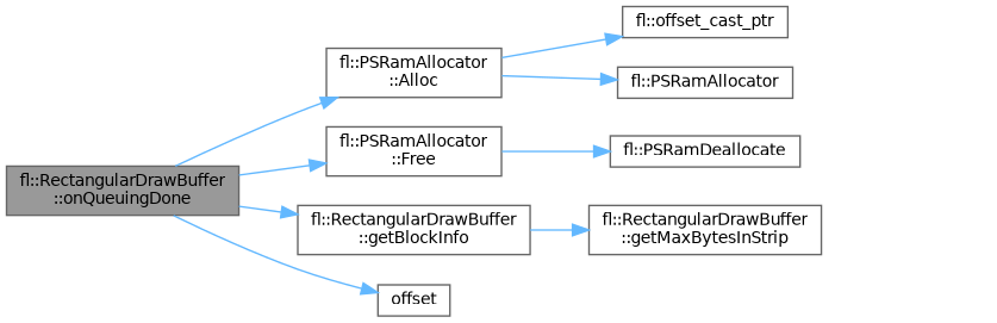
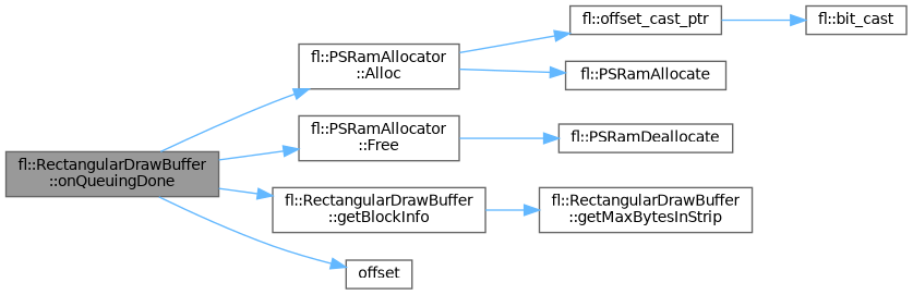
  digraph {
    rankdir=LR
    node [color=grey40 fillcolor=white fontname=Helvetica fontsize=10 shape=box style=filled]
    edge [color=steelblue1 fontname=Helvetica fontsize=10 labelfontname=Helvetica labelfontsize=10 style=solid]
    n1 [color=gray40 fillcolor=grey60 fontcolor=black height=0.2 label="fl::RectangularDrawBuffer\l::onQueuingDone" width=0.4]
    n2 [height=0.2 label="fl::PSRamAllocator\l::Alloc" width=0.4]
    n3 [height=0.2 label="fl::PSRamAllocator\l::Free" width=0.4]
    n4 [height=0.2 label="fl::RectangularDrawBuffer\l::getBlockInfo" width=0.4]
    n5 [height=0.2 label=offset width=0.4]
    n6 [height=0.2 label="fl::offset_cast_ptr" width=0.4]
-   n7 [height=0.2 label="fl::PSRamAllocator" width=0.4]
+   n7 [height=0.2 label="fl::PSRamAllocate" width=0.4]
    n8 [height=0.2 label="fl::PSRamDeallocate" width=0.4]
    n9 [height=0.2 label="fl::RectangularDrawBuffer\l::getMaxBytesInStrip" width=0.4]
+   n10 [height=0.2 label="fl::bit_cast" width=0.4]
    n1 -> n2
    n1 -> n3
    n1 -> n4
    n1 -> n5
    n2 -> n6
    n2 -> n7
    n3 -> n8
    n4 -> n9
+   n6 -> n10
  }
